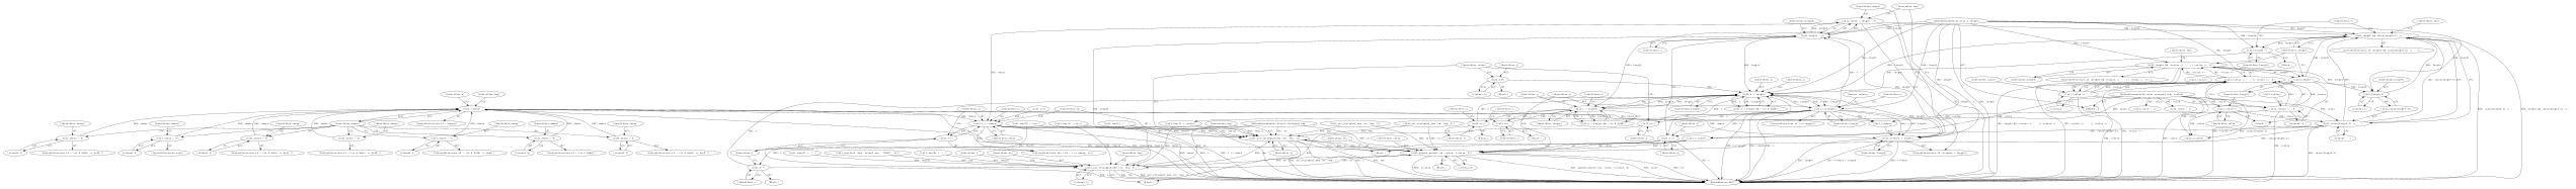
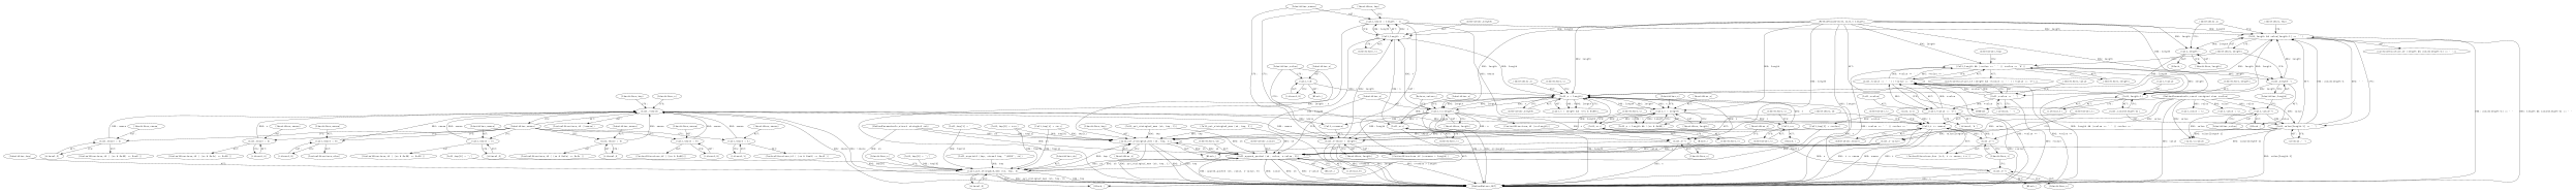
  digraph {
    fontname="IBM Plex Mono"
    node [fontname="IBM Plex Mono"]
    edge [fontname="IBM Plex Mono"]
    n1 [label="(Call,nmore = length - n)"]
    n2 [label="(Call,length - n)"]
    n3 [label="(Call,i <= nmore)"]
    n4 [label="(ControlStructure,if (n+nmore > length))"]
    n5 [label="(MethodReturn,RET)"]
    n6 [label="(Call,length && value[length-1] == ' ')"]
    n7 [label="(Call,n < length)"]
    n8 [label="(Call,n++)"]
    n9 [label="(Identifier,n)"]
    n10 [label="(Call,i++)"]
    n11 [label="(Call,put_stringbuf_mem (sb, tmp, i))"]
    n12 [label="(ControlStructure,for (i=1; i <= nmore; i++))"]
    n13 [label="(Identifier,nmore)"]
    n14 [label="(Call,n==length)"]
    n15 [label="(Call,n < length)"]
    n16 [label="(Identifier,length)"]
    n17 [label="(Call,n < length && !(*s & 0x80))"]
    n18 [label="(Call,n++)"]
    n19 [label="(Block,)"]
    n20 [label="(Identifier,n)"]
    n21 [label="(Call,n+nmore > length)"]
    n22 [label="(Identifier,length)"]
    n23 [label="(Call,n++)"]
    n24 [label="(ControlStructure,if (n==length))"]
    n25 [label="(Call,n+nmore)"]
    n26 [label="(Identifier,length)"]
    n27 [label="(Identifier,n)"]
    n28 [label="(Block,)"]
    n29 [label="(Call,n++)"]
    n30 [label="(Call,n++)"]
    n31 [label="(Call,n < length && !(*s & 0x80))"]
    n32 [label="(Identifier,length)"]
    n33 [label="(Call,n=0)"]
    n34 [label="(Literal,0)"]
    n35 [label="(Block,)"]
    n36 [label="(Identifier,n)"]
    n37 [label="(Block,)"]
    n38 [label="(Identifier,n)"]
    n39 [label="(Block,)"]
    n40 [label="(Block,)"]
    n41 [label="(Identifier,n)"]
    n42 [label="(MethodParameterIn,size_t length)"]
    n43 [label="(Call,length--)"]
    n44 [label="(Call,length-1)"]
    n45 [label="(Call,length && (*value == ' ' || *value == '#'))"]
    n46 [label="(Call,length--)"]
    1000111
    n48 [label="(Identifier,length)"]
    n49 [label="(Block,)"]
    n50 [label="(Call,value[length-1] == ' ')"]
    n51 [label="(Identifier,length)"]
    n52 [label="(ControlStructure,if (length && value[length-1] == ' '))"]
    n53 [label="(Literal,1)"]
    n54 [label="(Call,value[length-1])"]
    n55 [label="(Call,*value == ' ' || *value == '#')"]
    n56 [label="(Identifier,length)"]
    n57 [label="(ControlStructure,if (length && (*value == ' ' || *value == '#')))"]
    n58 [label="(Block,)"]
    n59 [label="(Identifier,length)"]
    n60 [label="(Call,append_quoted (sb, value, s-value, 0))"]
    n61 [label="(Call,s=value)"]
    n62 [label="(Literal,' ')"]
    n63 [label="(Call,s-value)"]
    n64 [label="(Call,*value == ' ')"]
    n65 [label="(Call,*value == '#')"]
    n66 [label="(Literal,' ')"]
    n67 [label="(Call,tmp[1] = *value)"]
    n68 [label="(Literal,'#')"]
    n69 [label="(Call,put_stringbuf_mem (sb, tmp, 3))"]
    n70 [label="(Call,value++)"]
    n71 [label="(Literal,0)"]
    n72 [label="(Block,)"]
    n73 [label="(Identifier,value)"]
    n74 [label="(MethodParameterIn,const unsigned char *value)"]
    n75 [label="(Call,value = s)"]
    n76 [label="(Call,value = s)"]
    n77 [label="(Call,!nmore)"]
    n78 [label="(ControlStructure,if (!nmore))"]
    n79 [label="(Identifier,nmore)"]
    n80 [label="(Call,nmore = 5)"]
    n81 [label="(Call,nmore = 2)"]
    n82 [label="(Call,nmore = 0)"]
    n83 [label="(Call,nmore = 1)"]
    n84 [label="(Call,nmore = 0)"]
    n85 [label="(Call,nmore = 3)"]
    n86 [label="(Call,nmore = 4)"]
    n87 [label="(ControlStructure,if ( (*s & 0xfe) == 0xfc ))"]
    n88 [label="(Literal,5)"]
    n89 [label="(ControlStructure,if ( (*s & 0xf0) == 0xe0 ))"]
    n90 [label="(Literal,2)"]
    n91 [label="(Literal,0)"]
    n92 [label="(ControlStructure,if (!(*s & 0x80)))"]
    n93 [label="(ControlStructure,if ( (*s & 0xe0) == 0xc0 ))"]
    n94 [label="(Literal,1)"]
    n95 [label="(ControlStructure,else)"]
    n96 [label="(Literal,0)"]
    n97 [label="(ControlStructure,if ( (*s & 0xf8) == 0xf0 ))"]
    n98 [label="(Literal,3)"]
+   n99 [label="(Literal,4)"]
    n100 [label="(ControlStructure,if ( (*s & 0xfc) == 0xf8 ))"]
    n101 [label="(Identifier,i)"]
    n102 [label="(Identifier,i)"]
    n103 [label="(Literal,3)"]
    n104 [label="(Identifier,n)"]
    n105 [label="(Identifier,nmore)"]
    n106 [label="(Identifier,n)"]
    n107 [label="(Identifier,s)"]
    n108 [label="(Identifier,n)"]
    n109 [label="(MethodParameterIn,struct stringbuf *sb)"]
    n110 [label="(Call,put_stringbuf_mem (sb, tmp, 2))"]
    n111 [label="(Identifier,n)"]
    n112 [label="(Return,return;)"]
    n113 [label="(Identifier,value)"]
    n114 [label="(Call,*value)"]
    n115 [label="(Identifier,s)"]
    n116 [label="(Identifier,length)"]
    n117 [label="(Identifier,s)"]
    n118 [label="(Call,tmp[0] = '\\')"]
    n119 [label="(Identifier,tmp)"]
    n120 [label="(Call,snprintf (tmp, sizeof tmp, \"\\%02X\", *s))"]
    n121 [label="(Identifier,length)"]
    n122 [label="(Call,tmp[1] = ' ')"]
    n123 [label="(Identifier,s)"]
    n124 [label="(Identifier,tmp)"]
    n125 [label="(Identifier,nmore)"]
    n126 [label="(Identifier,sb)"]
    n127 [label="(Identifier,nmore)"]
    n128 [label="(Identifier,tmp)"]
    n129 [label="(Identifier,i)"]
    n130 [label="(Identifier,tmp)"]
    n131 [label="(Identifier,i)"]
    n132 [label="(Identifier,s)"]
    n133 [label="(Call,*value)"]
    n134 [label="(Identifier,s)"]
    n135 [label="(Identifier,nmore)"]
    n136 [label="(Call,tmp[0] = *s++)"]
    n137 [label="(Identifier,nmore)"]
    n138 [label="(Identifier,s)"]
    n139 [label="(Identifier,value)"]
    n140 [label="(Identifier,n)"]
    n141 [label="(Call,i=1)"]
    n142 [label="(Call,tmp[0] = '\\')"]
    n143 [label="(Call,put_stringbuf_mem (sb, tmp, 2))"]
    n144 [label="(Identifier,sb)"]
    n145 [label="(Call,tmp[i] = *s++)"]
    n146 [label="(Identifier,tmp)"]
    n147 [label="(Identifier,sb)"]
    n148 [label="(Identifier,value)"]
    n149 [label="(Identifier,nmore)"]
    n150 [label="(Identifier,nmore)"]
    n151 [label="(Identifier,nmore)"]
    n152 [label="(Identifier,s)"]
    n153 [label="(Identifier,tmp)"]
    n1 -> n2 [label="CFG: "]
    n1 -> n3 [label="DDG: nmore"]
    n1 -> n4 [label="AST: "]
    n1 -> n5 [label="DDG: length - n"]
    n1 -> n6 [label="DDG: length"]
    n2 -> n1 [label="AST: "]
    n2 -> n1 [label="DDG: length"]
    n2 -> n1 [label="DDG: n"]
    n2 -> n5 [label="DDG: length"]
    n2 -> n7 [label="DDG: length"]
    n2 -> n8 [label="DDG: n"]
    n2 -> n9 [label="CFG: "]
    n3 -> n5 [label="DDG: i"]
    n3 -> n5 [label="DDG: i <= nmore"]
    n3 -> n5 [label="DDG: nmore"]
    n3 -> n10 [label="DDG: i"]
    n3 -> n11 [label="DDG: i"]
    n3 -> n12 [label="AST: "]
    n3 -> n13 [label="CFG: "]
    n6 -> n5 [label="DDG: length && value[length-1] == ' '"]
    n6 -> n5 [label="DDG: value[length-1] == ' '"]
    n6 -> n7 [label="DDG: length"]
    n6 -> n43 [label="DDG: length"]
    n6 -> n50 [label="CFG: "]
    n6 -> n51 [label="CFG: "]
    n6 -> n52 [label="AST: "]
    n7 -> n14 [label="DDG: n"]
    n7 -> n14 [label="DDG: length"]
    n7 -> n15 [label="DDG: n"]
    n7 -> n15 [label="DDG: length"]
    n7 -> n16 [label="CFG: "]
    n7 -> n17 [label="AST: "]
    n7 -> n17 [label="DDG: n"]
    n7 -> n17 [label="DDG: length"]
    n8 -> n5 [label="DDG: n"]
    n8 -> n7 [label="DDG: n"]
    n8 -> n18 [label="DDG: n"]
    n8 -> n19 [label="AST: "]
    n8 -> n20 [label="CFG: "]
    n9 -> n2 [label="AST: "]
    n10 -> n3 [label="DDG: i"]
    n10 -> n12 [label="AST: "]
    n10 -> n101 [label="CFG: "]
    n11 -> n5 [label="DDG: i"]
    n11 -> n5 [label="DDG: tmp"]
    n11 -> n5 [label="DDG: put_stringbuf_mem (sb, tmp, i)"]
    n11 -> n19 [label="AST: "]
    n11 -> n60 [label="DDG: sb"]
    n11 -> n102 [label="CFG: "]
    n13 -> n3 [label="AST: "]
    n14 -> n2 [label="DDG: n"]
    n14 -> n5 [label="DDG: n==length"]
    n14 -> n5 [label="DDG: length"]
    n14 -> n5 [label="DDG: n"]
    n14 -> n7 [label="DDG: length"]
    n14 -> n8 [label="DDG: n"]
    n14 -> n21 [label="DDG: n"]
    n14 -> n21 [label="DDG: length"]
    n14 -> n23 [label="DDG: n"]
    n14 -> n24 [label="AST: "]
    n14 -> n25 [label="DDG: n"]
    n14 -> n26 [label="CFG: "]
    n15 -> n7 [label="DDG: length"]
    n15 -> n29 [label="DDG: n"]
    n15 -> n30 [label="DDG: n"]
    n15 -> n31 [label="AST: "]
    n15 -> n31 [label="DDG: n"]
    n15 -> n31 [label="DDG: length"]
    n15 -> n32 [label="CFG: "]
    n16 -> n7 [label="AST: "]
    n17 -> n7 [label="CFG: "]
    n18 -> n5 [label="DDG: n"]
    n18 -> n7 [label="DDG: n"]
    n18 -> n36 [label="CFG: "]
    n18 -> n37 [label="AST: "]
    n20 -> n8 [label="AST: "]
    n21 -> n2 [label="DDG: length"]
    n21 -> n4 [label="AST: "]
    n21 -> n5 [label="DDG: n+nmore"]
    n21 -> n5 [label="DDG: length"]
    n21 -> n5 [label="DDG: n+nmore > length"]
    n21 -> n7 [label="DDG: length"]
    n21 -> n22 [label="CFG: "]
    n22 -> n21 [label="AST: "]
    n23 -> n7 [label="DDG: n"]
    n23 -> n27 [label="CFG: "]
    n23 -> n28 [label="AST: "]
    n25 -> n21 [label="AST: "]
    n26 -> n14 [label="AST: "]
    n27 -> n23 [label="AST: "]
    n29 -> n7 [label="DDG: n"]
    n29 -> n38 [label="CFG: "]
    n29 -> n39 [label="AST: "]
    n30 -> n15 [label="DDG: n"]
    n30 -> n40 [label="AST: "]
    n30 -> n41 [label="CFG: "]
    n31 -> n15 [label="CFG: "]
    n32 -> n15 [label="AST: "]
    n33 -> n7 [label="DDG: n"]
    n33 -> n34 [label="CFG: "]
    n33 -> n35 [label="AST: "]
    n34 -> n33 [label="AST: "]
    n36 -> n18 [label="AST: "]
    n38 -> n29 [label="AST: "]
    n41 -> n30 [label="AST: "]
    n42 -> n2 [label="DDG: length"]
    n42 -> n5 [label="DDG: length"]
    n42 -> n6 [label="DDG: length"]
    n42 -> n7 [label="DDG: length"]
    n42 -> n14 [label="DDG: length"]
    n42 -> n15 [label="DDG: length"]
    n42 -> n21 [label="DDG: length"]
    n42 -> n43 [label="DDG: length"]
    n42 -> n44 [label="DDG: length"]
    n42 -> n45 [label="DDG: length"]
    n42 -> n46 [label="DDG: length"]
    n42 -> 1000111 [label="AST: "]
    n43 -> n7 [label="DDG: length"]
    n43 -> n48 [label="CFG: "]
    n43 -> n49 [label="AST: "]
    n44 -> n6 [label="DDG: length"]
    n44 -> n53 [label="CFG: "]
    n44 -> n54 [label="AST: "]
    n45 -> n5 [label="DDG: length && (*value == ' ' || *value == '"]
    n45 -> n5 [label="DDG: *value == ' ' || *value == '"]
    n45 -> n44 [label="DDG: length"]
    n45 -> n46 [label="DDG: length"]
    n45 -> n55 [label="CFG: "]
    n45 -> n56 [label="CFG: "]
    n45 -> n57 [label="AST: "]
    n46 -> n6 [label="DDG: length"]
    n46 -> n44 [label="DDG: length"]
    n46 -> n58 [label="AST: "]
    n46 -> n59 [label="CFG: "]
    n48 -> n43 [label="AST: "]
    n50 -> n5 [label="DDG: value[length-1]"]
    n50 -> n6 [label="AST: "]
    n50 -> n6 [label="DDG: value[length-1]"]
    n50 -> n6 [label="DDG: ' '"]
    n50 -> n60 [label="DDG: value[length-1]"]
    n50 -> n61 [label="DDG: value[length-1]"]
    n50 -> n62 [label="CFG: "]
    n50 -> n63 [label="DDG: value[length-1]"]
    n51 -> n6 [label="AST: "]
    n51 -> n45 [label="CFG: "]
    n51 -> n46 [label="CFG: "]
    n53 -> n44 [label="AST: "]
    n54 -> n44 [label="CFG: "]
    n54 -> n50 [label="AST: "]
    n55 -> n5 [label="DDG: *value == ' '"]
    n55 -> n5 [label="DDG: *value == '"]
    n55 -> n45 [label="AST: "]
    n55 -> n45 [label="DDG: *value == ' '"]
    n55 -> n45 [label="DDG: *value == '"]
    n55 -> n64 [label="CFG: "]
    n55 -> n65 [label="CFG: "]
    n56 -> n45 [label="AST: "]
    n59 -> n46 [label="AST: "]
    n59 -> n70 [label="CFG: "]
    n60 -> n5 [label="DDG: append_quoted (sb, value, s-value, 0)"]
    n60 -> n5 [label="DDG: value"]
    n60 -> n5 [label="DDG: sb"]
    n60 -> n5 [label="DDG: s-value"]
    n60 -> n11 [label="DDG: sb"]
    n60 -> n69 [label="DDG: sb"]
    n60 -> n71 [label="CFG: "]
    n60 -> n72 [label="AST: "]
    n62 -> n50 [label="AST: "]
    n63 -> n60 [label="AST: "]
    n63 -> n60 [label="DDG: value"]
    n63 -> n60 [label="DDG: s"]
    n64 -> n5 [label="DDG: *value"]
    n64 -> n55 [label="AST: "]
    n64 -> n55 [label="DDG: *value"]
    n64 -> n55 [label="DDG: ' '"]
    n64 -> n65 [label="DDG: *value"]
    n64 -> n66 [label="CFG: "]
    n65 -> n5 [label="DDG: *value"]
    n65 -> n55 [label="AST: "]
    n65 -> n55 [label="DDG: *value"]
    n65 -> n55 [label="DDG: '"]
    n65 -> n67 [label="DDG: *value"]
    n65 -> n68 [label="CFG: "]
    n66 -> n64 [label="AST: "]
    n67 -> n11 [label="DDG: tmp[1]"]
    n67 -> n69 [label="DDG: tmp[1]"]
    n68 -> n65 [label="AST: "]
    n69 -> n5 [label="DDG: tmp"]
    n69 -> n5 [label="DDG: put_stringbuf_mem (sb, tmp, 3)"]
    n69 -> n11 [label="DDG: tmp"]
    n69 -> n28 [label="AST: "]
    n69 -> n60 [label="DDG: sb"]
    n69 -> n103 [label="CFG: "]
    n70 -> n50 [label="DDG: value"]
    n70 -> n58 [label="AST: "]
    n70 -> n61 [label="DDG: value"]
    n70 -> n73 [label="CFG: "]
    n71 -> n60 [label="AST: "]
    n73 -> n70 [label="AST: "]
    n74 -> n5 [label="DDG: value"]
    n74 -> 1000111 [label="AST: "]
    n74 -> n50 [label="DDG: value"]
-   n74 -> n25 [label="DDG: value"]
+   n74 -> n60 [label="DDG: value"]
    n74 -> n61 [label="DDG: value"]
    n74 -> n63 [label="DDG: value"]
    n74 -> n70 [label="DDG: value"]
    n74 -> n75 [label="DDG: value"]
    n74 -> n76 [label="DDG: value"]
    n77 -> n3 [label="DDG: nmore"]
    n77 -> n5 [label="DDG: nmore"]
    n77 -> n5 [label="DDG: !nmore"]
    n77 -> n21 [label="DDG: nmore"]
    n77 -> n25 [label="DDG: nmore"]
    n77 -> n78 [label="AST: "]
    n77 -> n79 [label="CFG: "]
    n79 -> n77 [label="AST: "]
    n79 -> n80 [label="CFG: "]
    n79 -> n81 [label="CFG: "]
    n79 -> n82 [label="CFG: "]
    n79 -> n83 [label="CFG: "]
    n79 -> n84 [label="CFG: "]
    n79 -> n85 [label="CFG: "]
    n79 -> n86 [label="CFG: "]
    n80 -> n77 [label="DDG: nmore"]
    n80 -> n87 [label="AST: "]
    n80 -> n88 [label="CFG: "]
    n81 -> n77 [label="DDG: nmore"]
    n81 -> n89 [label="AST: "]
    n81 -> n90 [label="CFG: "]
    n82 -> n77 [label="DDG: nmore"]
    n82 -> n91 [label="CFG: "]
    n82 -> n92 [label="AST: "]
    n83 -> n77 [label="DDG: nmore"]
    n83 -> n93 [label="AST: "]
    n83 -> n94 [label="CFG: "]
    n84 -> n77 [label="DDG: nmore"]
    n84 -> n95 [label="AST: "]
    n84 -> n96 [label="CFG: "]
    n85 -> n77 [label="DDG: nmore"]
    n85 -> n97 [label="AST: "]
    n85 -> n98 [label="CFG: "]
-   n86 -> n77 [label="DDG: nmore"]
+   n86 -> n77 [label="DDG: n"]
+   n86 -> n99 [label="CFG: "]
    n86 -> n100 [label="AST: "]
    n88 -> n80 [label="AST: "]
    n90 -> n81 [label="AST: "]
    n91 -> n82 [label="AST: "]
    n94 -> n83 [label="AST: "]
    n96 -> n84 [label="AST: "]
    n98 -> n85 [label="AST: "]
+   n99 -> n86 [label="AST: "]
    n101 -> n10 [label="AST: "]
    n101 -> n18 [label="CFG: "]
    n102 -> n11 [label="AST: "]
    n103 -> n69 [label="AST: "]
    n104 -> n33 [label="AST: "]
    n105 -> n85 [label="AST: "]
    n106 -> n15 [label="AST: "]
    n107 -> n14 [label="CFG: "]
    n108 -> n7 [label="AST: "]
    n109 -> n11 [label="DDG: sb"]
    n109 -> n60 [label="DDG: sb"]
    n109 -> n69 [label="DDG: sb"]
    n110 -> n11 [label="DDG: tmp"]
    n110 -> n60 [label="DDG: sb"]
    n111 -> n14 [label="AST: "]
    n111 -> n60 [label="CFG: "]
    n112 -> n14 [label="CFG: "]
    n113 -> n60 [label="AST: "]
    n114 -> n64 [label="AST: "]
    n115 -> n69 [label="CFG: "]
    n116 -> n2 [label="AST: "]
    n117 -> n29 [label="CFG: "]
    n118 -> n69 [label="DDG: tmp[0]"]
    n119 -> n45 [label="CFG: "]
    n120 -> n69 [label="DDG: tmp"]
    n121 -> n44 [label="AST: "]
    n122 -> n11 [label="DDG: tmp[1]"]
    n122 -> n69 [label="DDG: tmp[1]"]
    n123 -> n7 [label="CFG: "]
    n124 -> n11 [label="AST: "]
    n125 -> n82 [label="AST: "]
    n126 -> n60 [label="AST: "]
    n127 -> n86 [label="AST: "]
    n128 -> n77 [label="CFG: "]
    n129 -> n3 [label="AST: "]
    n129 -> n10 [label="CFG: "]
    n130 -> n69 [label="AST: "]
    n131 -> n8 [label="CFG: "]
    n132 -> n30 [label="CFG: "]
    n133 -> n65 [label="AST: "]
    n134 -> n3 [label="CFG: "]
    n135 -> n84 [label="AST: "]
    n136 -> n11 [label="DDG: tmp[0]"]
    n136 -> n69 [label="DDG: tmp[0]"]
    n137 -> n80 [label="AST: "]
    n138 -> n6 [label="CFG: "]
    n138 -> n43 [label="CFG: "]
    n139 -> n64 [label="CFG: "]
    n140 -> n77 [label="CFG: "]
    n141 -> n3 [label="DDG: i"]
    n142 -> n69 [label="DDG: tmp[0]"]
    n143 -> n11 [label="DDG: tmp"]
    n143 -> n60 [label="DDG: sb"]
    n144 -> n69 [label="AST: "]
    n145 -> n11 [label="DDG: tmp[i]"]
    n145 -> n69 [label="DDG: tmp[i]"]
    n146 -> n6 [label="CFG: "]
    n147 -> n3 [label="CFG: "]
    n147 -> n11 [label="AST: "]
    n148 -> n11 [label="CFG: "]
    n148 -> n23 [label="CFG: "]
    n148 -> n33 [label="CFG: "]
    n149 -> n81 [label="AST: "]
    n150 -> n83 [label="AST: "]
    n151 -> n1 [label="AST: "]
    n151 -> n21 [label="CFG: "]
    n152 -> n15 [label="CFG: "]
    n153 -> n1 [label="CFG: "]
    n153 -> n21 [label="CFG: "]
  }
